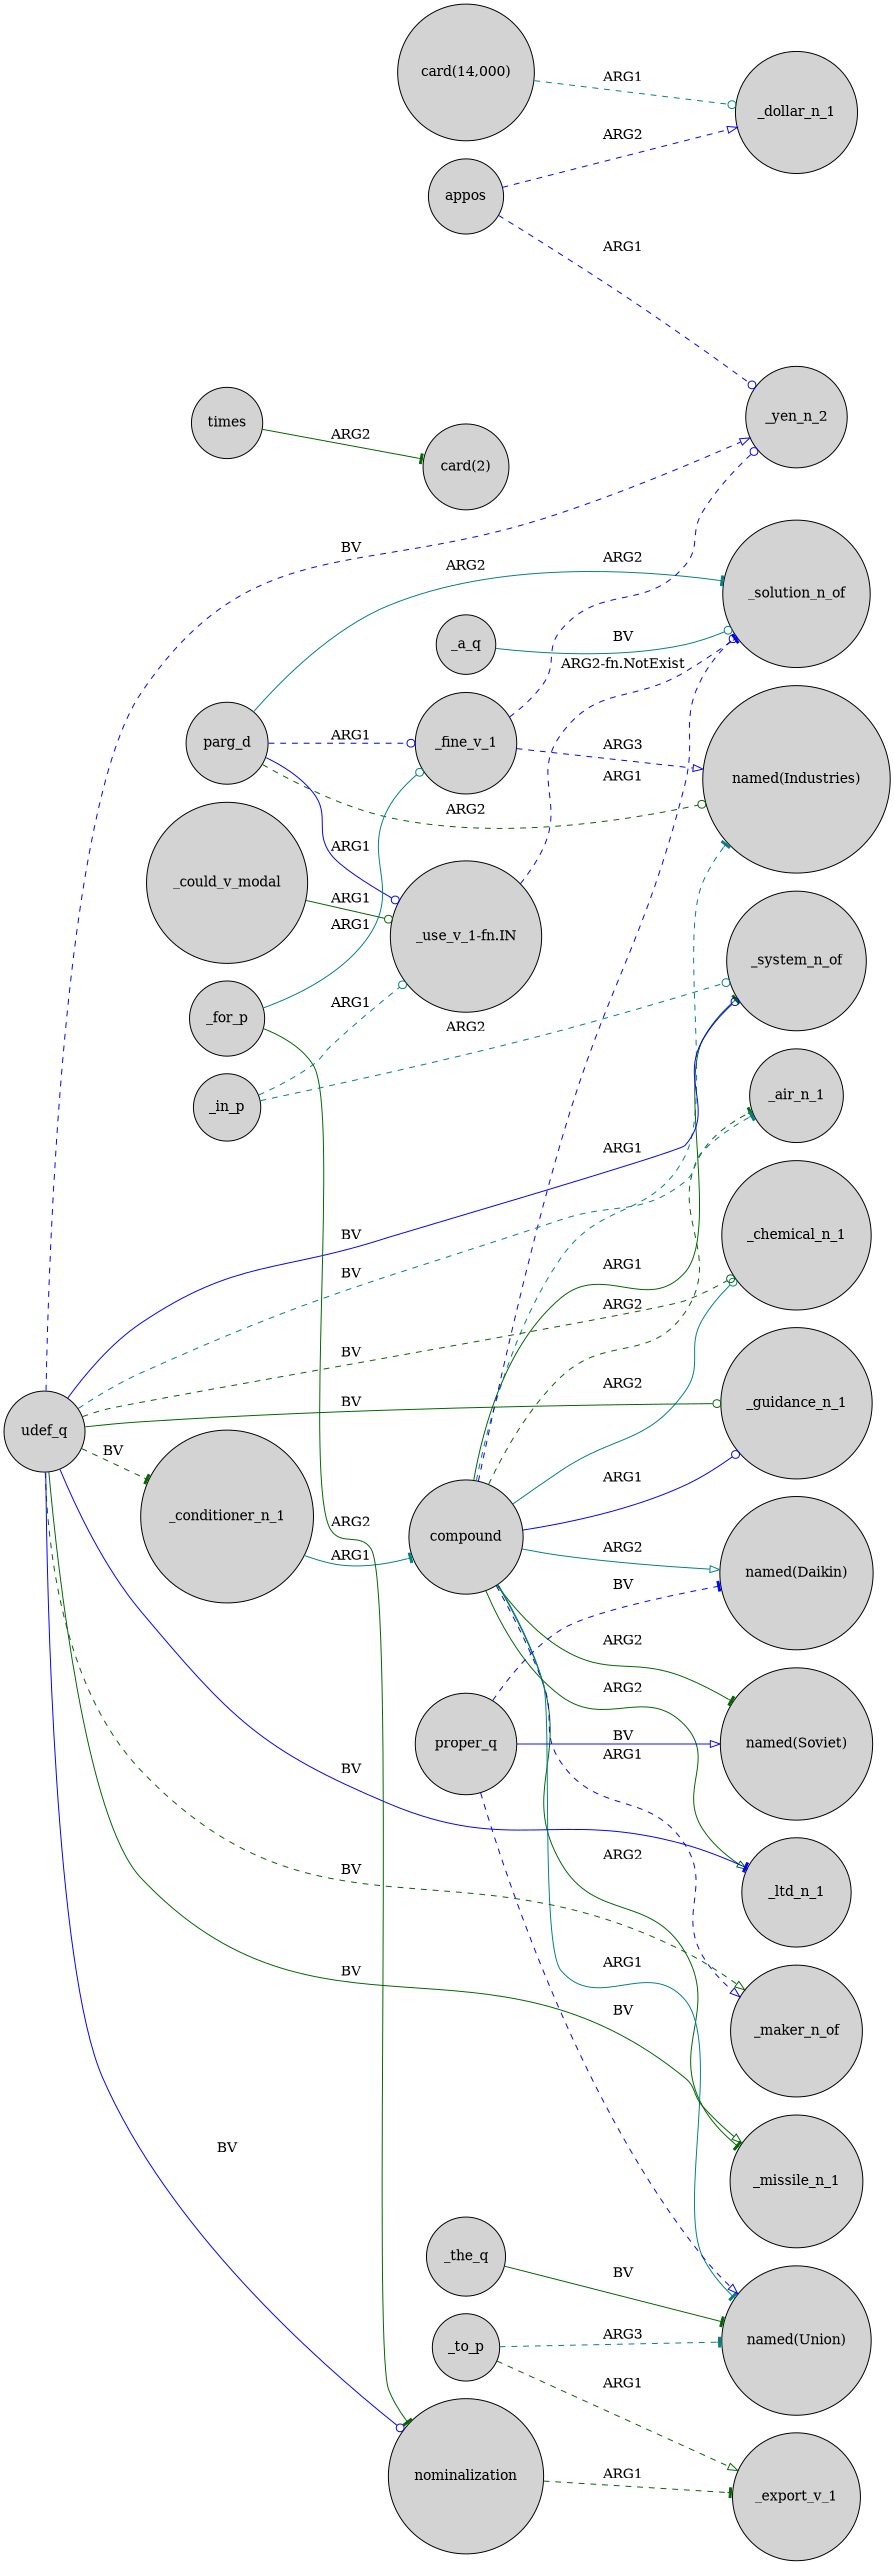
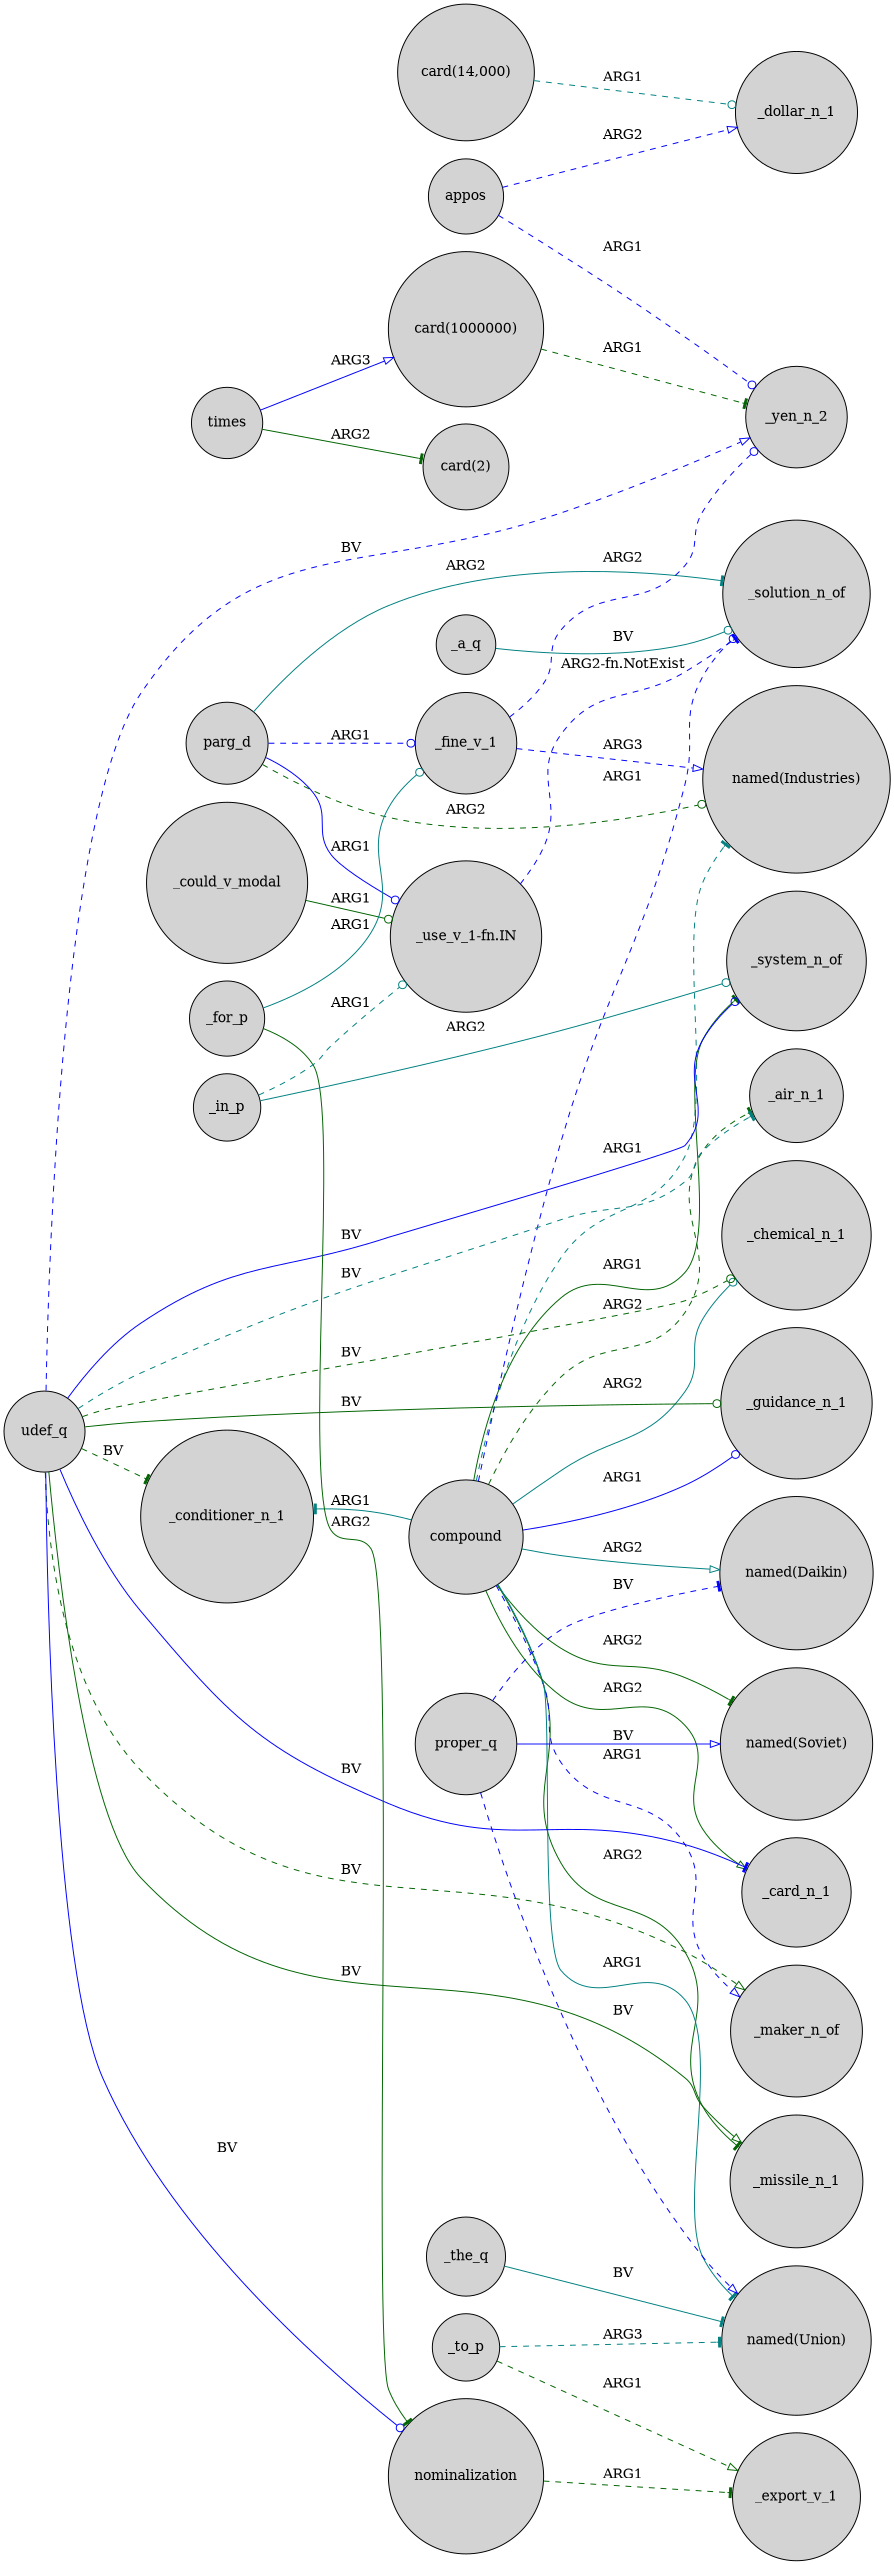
  digraph {
    rankdir=LR
    node [shape=circle style=filled]
    edge [arrowhead=tee color=blue style=solid]
    appos
    _dollar_n_1
    _yen_n_2
    compound
    "named(Industries)"
    _air_n_1
    _system_n_of
    _missile_n_1
    _maker_n_of
    _conditioner_n_1
    _solution_n_of
    "named(Soviet)"
    "named(Daikin)"
    _chemical_n_1
    "named(Union)"
    _guidance_n_1
-   _ltd_n_1
+   _ltd_n_1 [label=_card_n_1]
    udef_q
    nominalization
    _export_v_1
+   "card(1000000)"
    parg_d
    "_use_v_1-fn.IN"
    _fine_v_1
    _could_v_modal
    _for_p
    proper_q
    _the_q
    _in_p
    "card(14,000)"
    times
    "card(2)"
    _to_p
    _a_q
    appos -> _dollar_n_1 [arrowhead=onormal label=ARG2 style=dashed]
    appos -> _yen_n_2 [arrowhead=odot label=ARG1 style=dashed]
    compound -> "named(Industries)" [color=teal label=ARG1 style=dashed]
    compound -> _air_n_1 [color=darkgreen label=ARG2 style=dashed]
    compound -> _system_n_of [color=darkgreen label=ARG1]
    compound -> _missile_n_1 [color=darkgreen label=ARG2]
    compound -> _maker_n_of [arrowhead=onormal label=ARG1 style=dashed]
-   _conditioner_n_1 -> compound [color=teal label=ARG1]
+   compound -> _conditioner_n_1 [color=teal label=ARG1]
    compound -> _solution_n_of [arrowhead=odot label=ARG1 style=dashed]
    compound -> "named(Soviet)" [color=darkgreen label=ARG2]
    compound -> "named(Daikin)" [arrowhead=onormal color=teal label=ARG2]
    compound -> _chemical_n_1 [arrowhead=odot color=teal label=ARG2]
    compound -> "named(Union)" [color=teal label=ARG1]
    compound -> _guidance_n_1 [arrowhead=odot label=ARG1]
    compound -> _ltd_n_1 [arrowhead=onormal color=darkgreen label=ARG2]
    udef_q -> _yen_n_2 [arrowhead=onormal label=BV style=dashed]
    udef_q -> _air_n_1 [color=teal label=BV style=dashed]
    udef_q -> _system_n_of [arrowhead=odot label=BV]
    udef_q -> _missile_n_1 [arrowhead=onormal color=darkgreen label=BV]
    udef_q -> _maker_n_of [arrowhead=onormal color=darkgreen label=BV style=dashed]
    udef_q -> _conditioner_n_1 [color=darkgreen label=BV style=dashed]
    udef_q -> _chemical_n_1 [arrowhead=odot color=darkgreen label=BV style=dashed]
    udef_q -> _guidance_n_1 [arrowhead=odot color=darkgreen label=BV]
    udef_q -> _ltd_n_1 [label=BV]
    udef_q -> nominalization [arrowhead=odot label=BV]
    nominalization -> _export_v_1 [color=darkgreen label=ARG1 style=dashed]
+   "card(1000000)" -> _yen_n_2 [color=darkgreen label=ARG1 style=dashed]
    parg_d -> "named(Industries)" [arrowhead=odot color=darkgreen label=ARG2 style=dashed]
    parg_d -> _solution_n_of [color=teal label=ARG2]
    parg_d -> "_use_v_1-fn.IN" [arrowhead=odot label=ARG1]
    parg_d -> _fine_v_1 [arrowhead=odot label=ARG1 style=dashed]
    "_use_v_1-fn.IN" -> _solution_n_of [label="ARG2-fn.NotExist" style=dashed]
    _fine_v_1 -> _yen_n_2 [arrowhead=odot label=ARG2 style=dashed]
    _fine_v_1 -> "named(Industries)" [arrowhead=onormal label=ARG3 style=dashed]
    _could_v_modal -> "_use_v_1-fn.IN" [arrowhead=odot color=darkgreen label=ARG1]
    _for_p -> nominalization [color=darkgreen label=ARG2]
    _for_p -> _fine_v_1 [arrowhead=odot color=teal label=ARG1]
    proper_q -> "named(Soviet)" [arrowhead=onormal label=BV]
    proper_q -> "named(Daikin)" [label=BV style=dashed]
    proper_q -> "named(Union)" [arrowhead=onormal label=BV style=dashed]
-   _the_q -> "named(Union)" [color=darkgreen label=BV]
-   _in_p -> _system_n_of [arrowhead=odot color=teal label=ARG2 style=dashed]
+   _the_q -> "named(Union)" [color=teal label=BV]
+   _in_p -> _system_n_of [arrowhead=odot color=teal label=ARG2]
    _in_p -> "_use_v_1-fn.IN" [arrowhead=odot color=teal label=ARG1 style=dashed]
    "card(14,000)" -> _dollar_n_1 [arrowhead=odot color=teal label=ARG1 style=dashed]
+   times -> "card(1000000)" [arrowhead=onormal label=ARG3]
    times -> "card(2)" [color=darkgreen label=ARG2]
    _to_p -> "named(Union)" [color=teal label=ARG3 style=dashed]
    _to_p -> _export_v_1 [arrowhead=onormal color=darkgreen label=ARG1 style=dashed]
    _a_q -> _solution_n_of [arrowhead=odot color=teal label=BV]
  }
